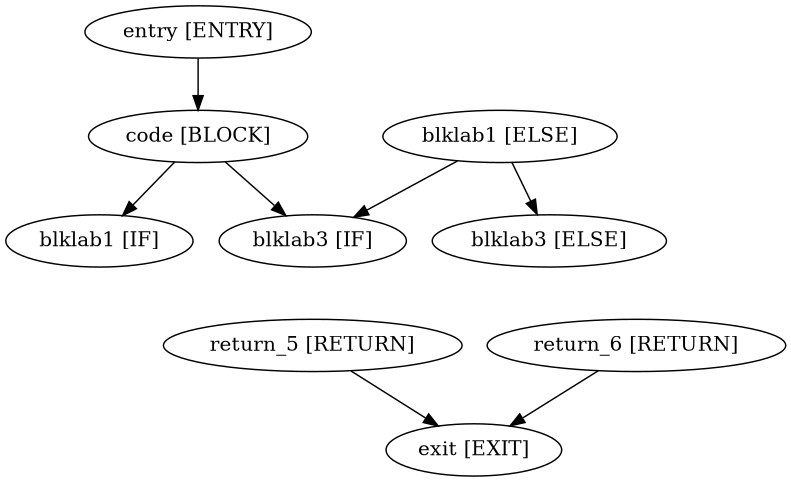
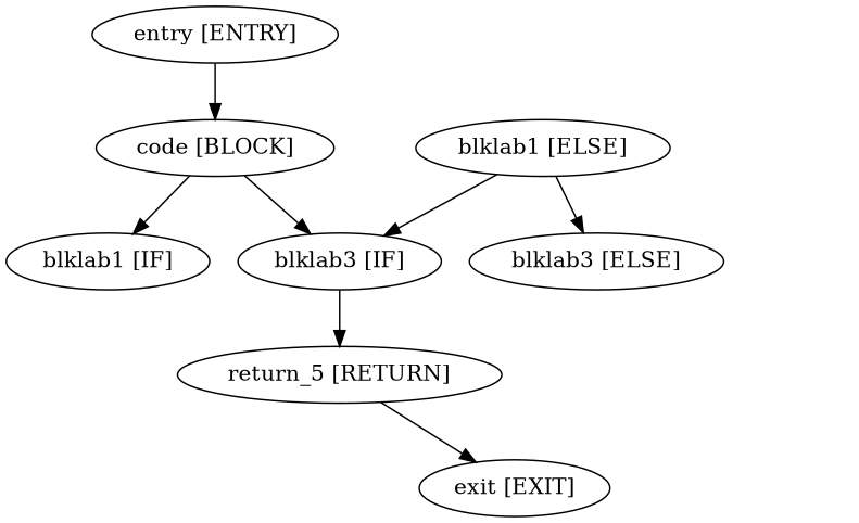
  digraph {
    "entry [ENTRY]"
    "code [BLOCK]"
    "blklab1 [IF]"
    "blklab3 [IF]"
    "blklab1 [ELSE]"
    "blklab3 [ELSE]"
    "return_5 [RETURN]"
    "exit [EXIT]"
-   "return_6 [RETURN]"
    "entry [ENTRY]" -> "code [BLOCK]"
    "code [BLOCK]" -> "blklab1 [IF]"
    "code [BLOCK]" -> "blklab3 [IF]"
+   "blklab3 [IF]" -> "return_5 [RETURN]"
    "blklab1 [ELSE]" -> "blklab3 [IF]"
    "blklab1 [ELSE]" -> "blklab3 [ELSE]"
    "return_5 [RETURN]" -> "exit [EXIT]"
-   "return_6 [RETURN]" -> "exit [EXIT]"
  }
